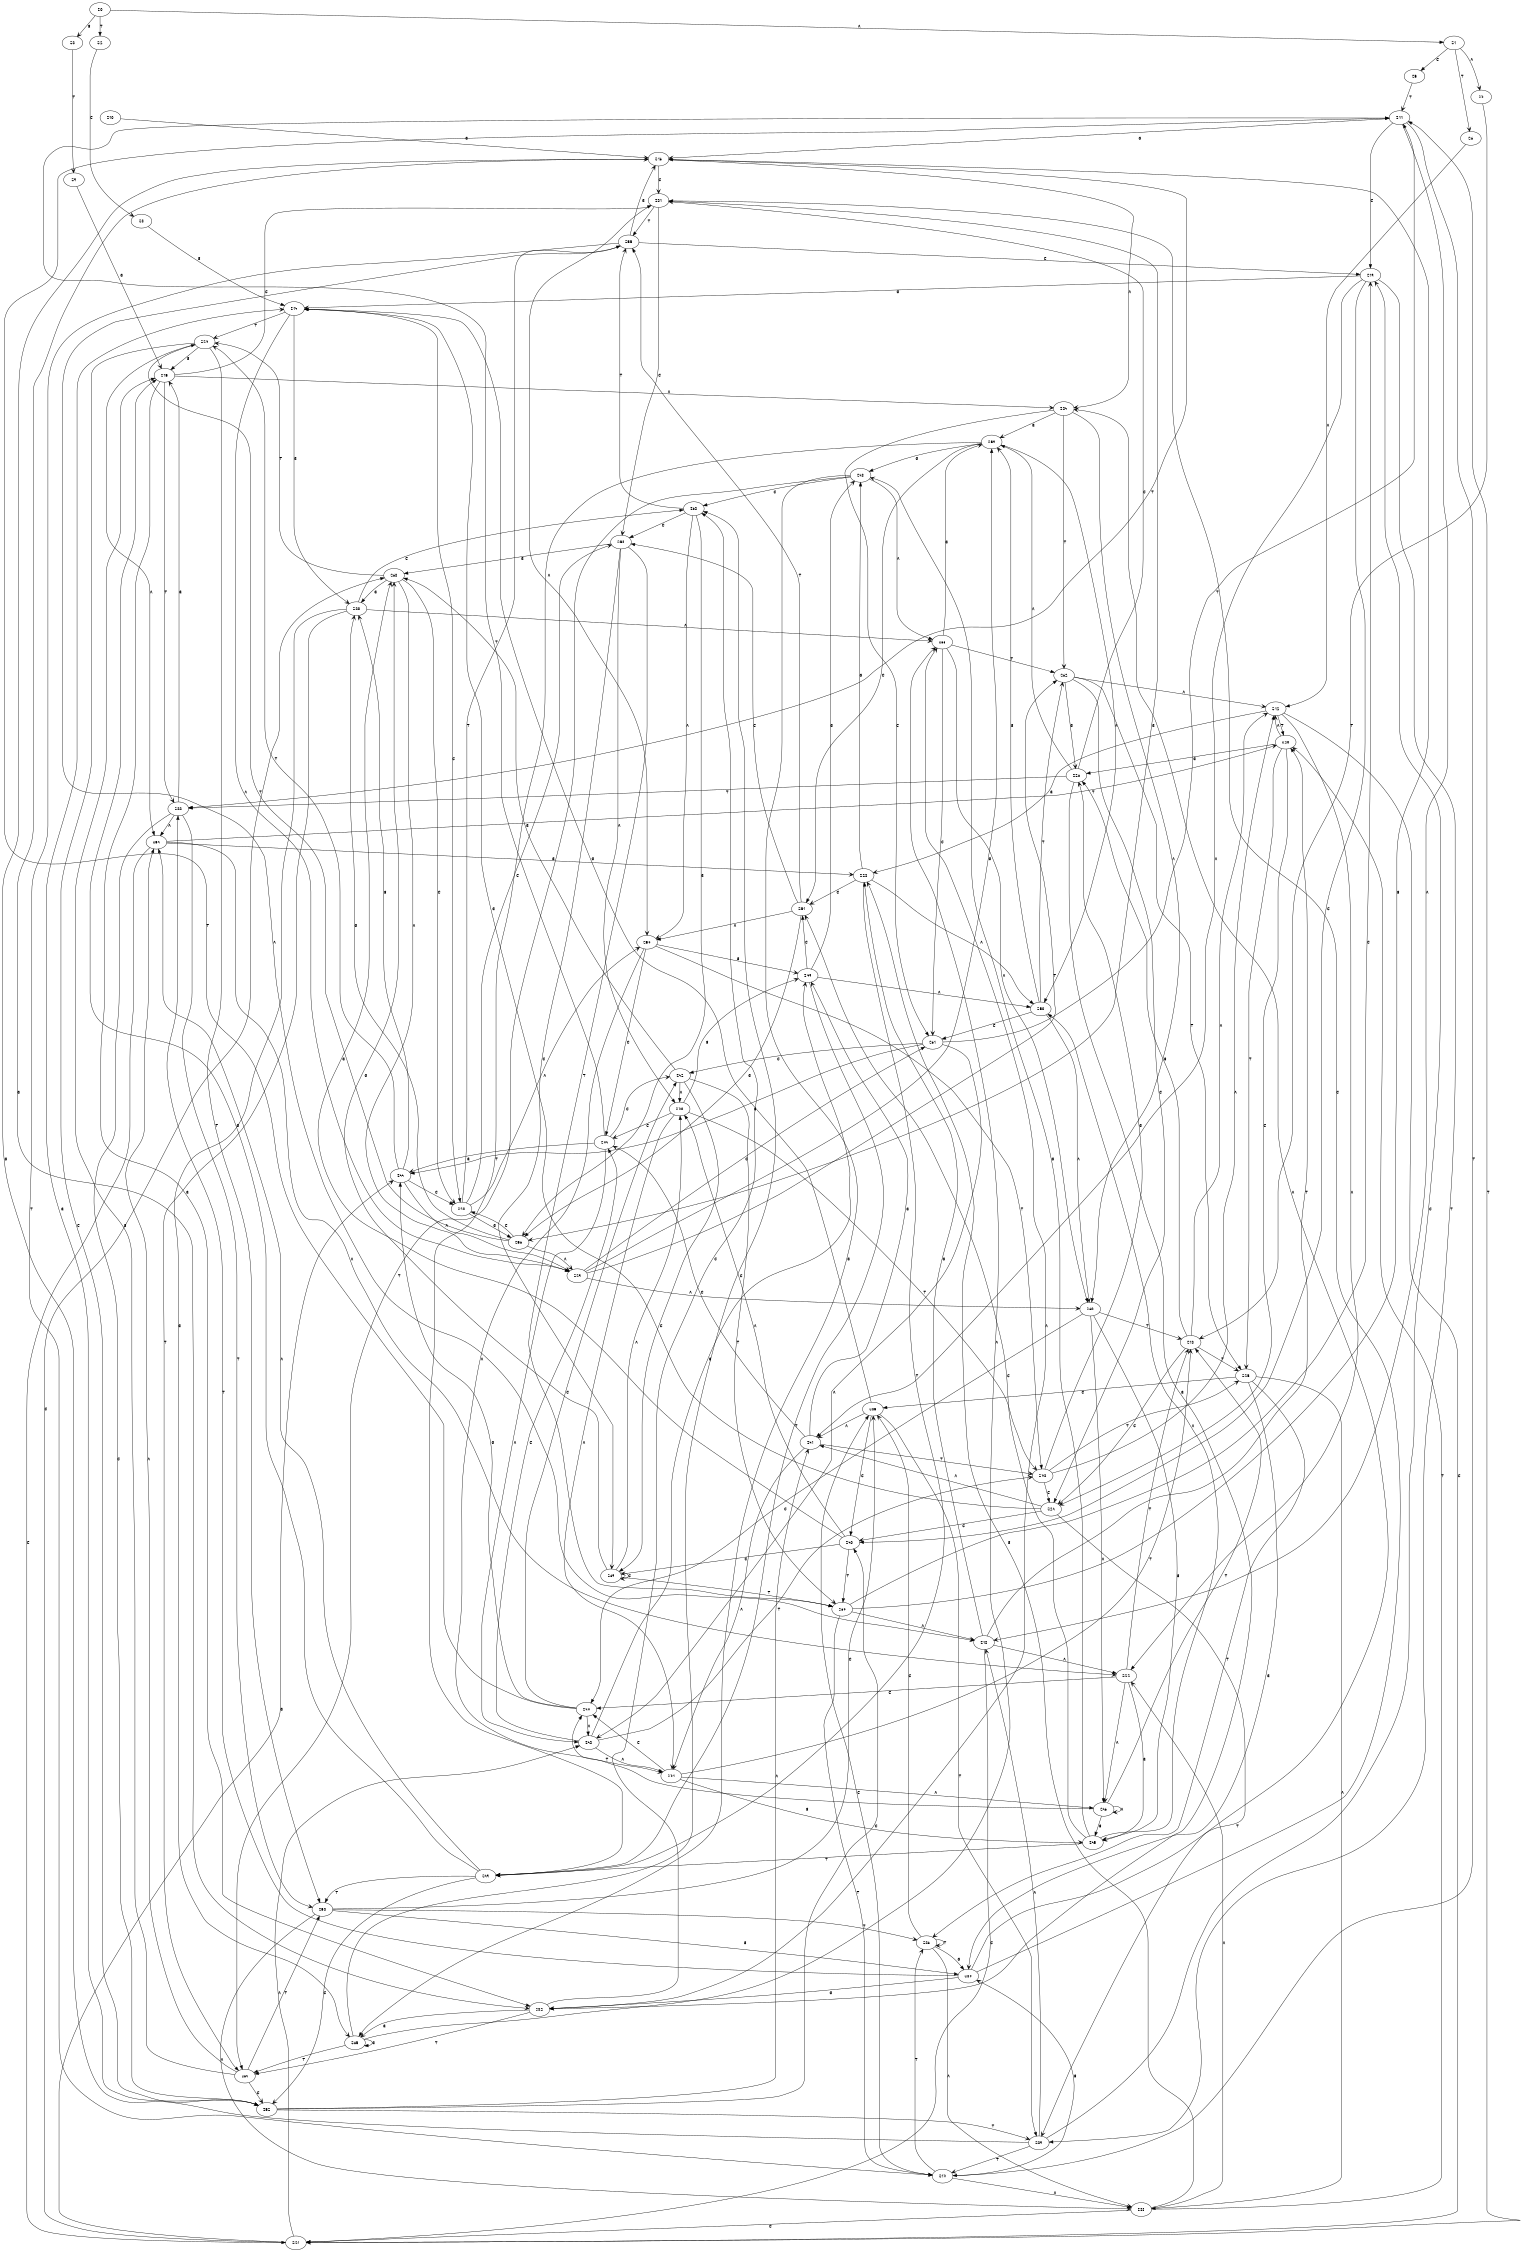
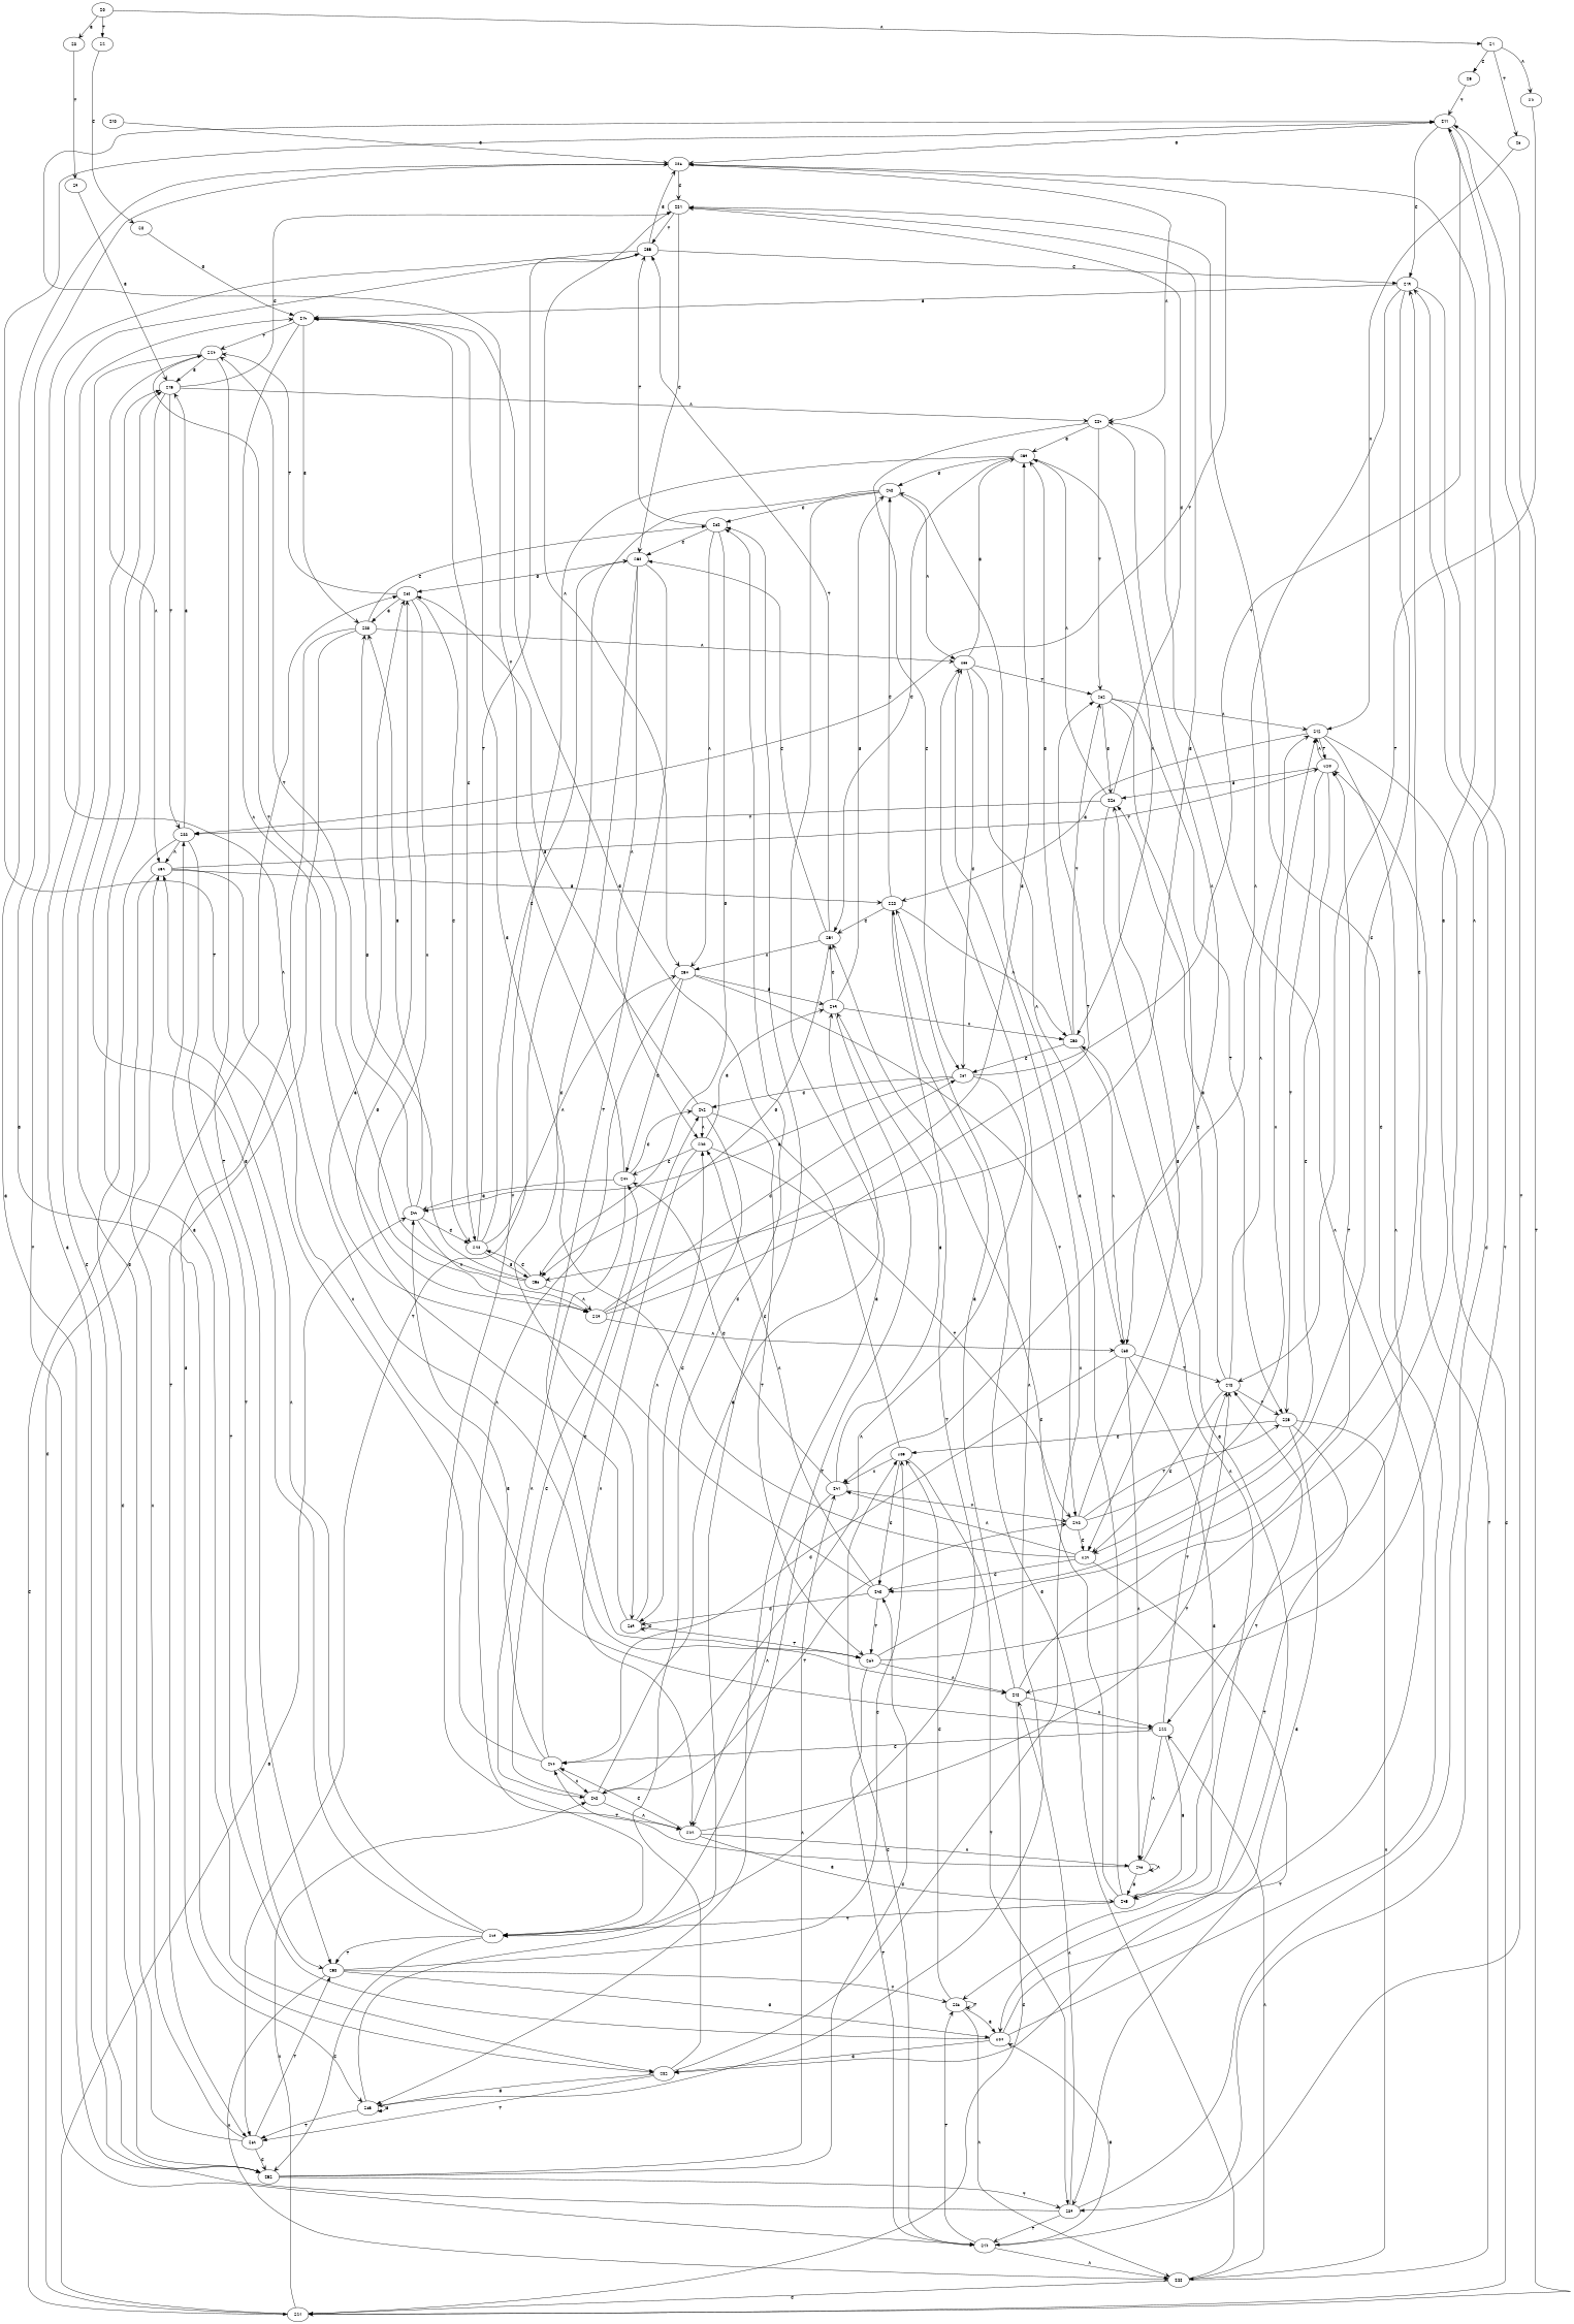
  strict digraph {
    fontname="Patrick Hand"
    node [fontname="Patrick Hand"]
    edge [arrowhead=normal fontname="Patrick Hand"]
    S0
    S1
    S2
    S3
    S5
    S6
    S7
    S8
    S9
    S11
    S12
    S13
    S14
    S15
    S10
-   S16
+   S16 [label=S86]
    S17
    S18
    S19
    S20
    S21
    S22
    S23
    S24
    S25
    S26
    S27
    S28
    S29
    S30
    S31
    S32
    S33
    S34
    S35
    S36
    S37
    S38
    S39
    S40
    S41
    S43
    S44
    S68
    S45
    S46
    S47
    S48
    S49
    S50
    S51
    S59
    S52
    S53
    S54
    S55
    S56
    S57
    S58
    S60
    S61
    S62
    S63
    S64
    S65
    S66
    S67
    S69
    S70
    n70 [label=S79]
-   S72 [label=S71]
+   S72
    S73
    S74
    S42
    S0 -> S1 [label=A]
    S0 -> S2 [label=T]
    S0 -> S3 [arrowhead=vee label=G]
    S1 -> S5 [label=C]
    S1 -> S6 [arrowhead=vee label=T]
    S1 -> S7 [arrowhead=vee label=A]
    S2 -> S8 [arrowhead=vee label=C]
    S3 -> S9 [arrowhead=vee label=T]
    S5 -> S11 [arrowhead=vee label=T]
    S6 -> S12 [label=A]
    S7 -> S13 [arrowhead=vee label=T]
    S8 -> S14 [label=G]
    S9 -> S15 [arrowhead=vee label=G]
    S11 -> S16 [arrowhead=vee label=G]
    S11 -> S17 [label=T]
    S11 -> S18 [arrowhead=vee label=A]
    S11 -> S19 [label=C]
    S12 -> S20 [label=T]
    S12 -> S21 [arrowhead=vee label=C]
    S12 -> S22 [label=A]
    S12 -> S23 [arrowhead=vee label=G]
    S13 -> S12 [arrowhead=vee label=A]
    S13 -> S24 [arrowhead=vee label=C]
    S13 -> S25 [arrowhead=vee label=T]
    S13 -> S26 [label=G]
    S14 -> S27 [arrowhead=vee label=T]
    S14 -> S28 [label=C]
    S14 -> S29 [label=A]
    S14 -> S30 [arrowhead=vee label=G]
    S15 -> S31 [label=C]
    S15 -> S32 [label=G]
    S15 -> S33 [arrowhead=vee label=T]
    S15 -> S34 [arrowhead=vee label=A]
    S10 -> S16 [arrowhead=vee label=G]
    S16 -> S31 [arrowhead=vee label=C]
    S16 -> S32 [arrowhead=vee label=G]
    S16 -> S33 [label=T]
    S16 -> S34 [arrowhead=vee label=A]
    S17 -> S35 [label=C]
    S17 -> S36 [arrowhead=vee label=T]
    S17 -> S37 [arrowhead=vee label=G]
    S17 -> S38 [label=A]
    S18 -> S20 [label=T]
    S18 -> S21 [label=C]
    S18 -> S22 [label=A]
    S18 -> S23 [label=G]
    S19 -> S14 [arrowhead=vee label=G]
    S19 -> S39 [label=T]
    S19 -> S40 [label=C]
    S19 -> S41 [label=A]
    S20 -> S12 [arrowhead=vee label=A]
    S20 -> S24 [arrowhead=vee label=C]
    S20 -> S25 [arrowhead=vee label=T]
    S20 -> S26 [label=G]
    S21 -> S11 [label=T]
    S21 -> S43 [label=A]
    S21 -> S44 [arrowhead=vee label=G]
    S21 -> S68 [label=C]
    S22 -> S13 [arrowhead=vee label=T]
    S22 -> S45 [arrowhead=vee label=G]
    S22 -> S46 [arrowhead=vee label=A]
    S22 -> S47 [label=C]
-   S23 -> S48 [label=G]
+   S23 -> S48 [label=C]
    S23 -> S49 [arrowhead=vee label=T]
    S23 -> S50 [label=A]
    S23 -> S51 [arrowhead=vee label=C]
    S24 -> S14 [label=G]
    S24 -> S39 [arrowhead=vee label=T]
    S24 -> S40 [arrowhead=vee label=C]
    S24 -> S41 [label=A]
    S25 -> S35 [label=C]
    S25 -> S36 [arrowhead=vee label=T]
    S25 -> S37 [arrowhead=vee label=G]
    S25 -> S38 [label=A]
    S26 -> S31 [arrowhead=vee label=C]
    S26 -> S32 [label=G]
    S26 -> S33 [label=T]
    S26 -> S59 [label=A]
    S27 -> S15 [label=G]
    S27 -> S52 [label=C]
    S27 -> S53 [label=T]
    S27 -> S54 [label=A]
    S28 -> S55 [label=T]
    S28 -> S56 [label=G]
    S28 -> S57 [arrowhead=vee label=A]
    S28 -> S58 [arrowhead=vee label=C]
    S29 -> S59 [label=G]
    S29 -> S60 [arrowhead=vee label=A]
    S29 -> S61 [label=C]
    S29 -> S62 [label=T]
    S30 -> S63 [label=C]
    S30 -> S64 [label=T]
    S30 -> S65 [arrowhead=vee label=G]
    S30 -> S66 [arrowhead=vee label=A]
    S31 -> S55 [label=T]
    S31 -> S56 [arrowhead=vee label=G]
    S31 -> S57 [arrowhead=vee label=A]
    S31 -> S58 [arrowhead=vee label=C]
    S32 -> S63 [label=C]
    S32 -> S64 [label=T]
    S32 -> S65 [arrowhead=vee label=G]
    S32 -> S66 [arrowhead=vee label=A]
    S33 -> S15 [arrowhead=vee label=G]
    S33 -> S52 [arrowhead=vee label=C]
    S33 -> S53 [arrowhead=vee label=T]
    S33 -> S54 [label=A]
    S34 -> S59 [arrowhead=vee label=G]
    S34 -> S60 [label=A]
    S34 -> S61 [label=C]
    S34 -> S62 [arrowhead=vee label=T]
    S35 -> S14 [label=G]
    S35 -> S39 [label=T]
    S35 -> S40 [label=C]
    S35 -> S41 [arrowhead=vee label=A]
    S36 -> S35 [arrowhead=vee label=C]
    S36 -> S36 [arrowhead=vee label=T]
    S36 -> S37 [label=G]
    S36 -> S38 [arrowhead=vee label=A]
    S37 -> S31 [label=C]
    S37 -> S32 [arrowhead=vee label=G]
    S37 -> S33 [label=T]
    S37 -> S34 [arrowhead=vee label=A]
    S38 -> S20 [arrowhead=vee label=T]
    S38 -> S21 [label=C]
    S38 -> S22 [arrowhead=vee label=A]
    S38 -> S23 [arrowhead=vee label=G]
    S39 -> S16 [arrowhead=vee label=G]
    S39 -> S17 [arrowhead=vee label=T]
    S39 -> S18 [arrowhead=vee label=A]
    S39 -> S19 [arrowhead=vee label=C]
    S40 -> S68 [arrowhead=vee label=G]
    S40 -> S67 [label=T]
    S40 -> S69 [arrowhead=vee label=C]
    S40 -> S70 [label=A]
    S41 -> n70 [arrowhead=vee label=G]
    S41 -> S72 [arrowhead=vee label=A]
    S41 -> S73 [arrowhead=vee label=T]
    S41 -> S74 [arrowhead=vee label=C]
    S43 -> n70 [arrowhead=vee label=G]
    S43 -> S72 [label=A]
    S43 -> S73 [arrowhead=vee label=T]
    S43 -> S74 [label=C]
    S44 -> S27 [arrowhead=vee label=T]
    S44 -> S28 [label=C]
    S44 -> S29 [arrowhead=vee label=A]
    S44 -> S30 [arrowhead=vee label=G]
    S68 -> S27 [arrowhead=vee label=T]
    S68 -> S28 [arrowhead=vee label=C]
    S68 -> S29 [label=A]
    S68 -> S30 [label=G]
    S45 -> S48 [arrowhead=vee label=G]
    S45 -> S49 [label=T]
    S45 -> S50 [label=A]
    S45 -> S51 [arrowhead=vee label=C]
    S46 -> S13 [label=T]
    S46 -> S45 [label=G]
    S46 -> S46 [arrowhead=vee label=A]
    S46 -> S47 [label=T]
    S47 -> S11 [label=T]
    S47 -> S43 [label=A]
    S47 -> S44 [label=G]
    S47 -> S42 [label=C]
    S48 -> S63 [label=C]
    S48 -> S64 [label=T]
    S48 -> S65 [label=G]
    S48 -> S66 [label=A]
    S49 -> S15 [label=G]
    S49 -> S52 [arrowhead=vee label=C]
    S49 -> S53 [label=T]
    S49 -> S54 [label=A]
    S50 -> S59 [arrowhead=vee label=G]
    S50 -> S60 [arrowhead=vee label=A]
    S50 -> S61 [label=C]
    S50 -> S62 [arrowhead=vee label=T]
    S51 -> S55 [label=T]
    S51 -> S56 [label=G]
    S51 -> S57 [label=A]
    S51 -> S58 [label=C]
    S59 -> S48 [label=G]
    S59 -> S49 [arrowhead=vee label=T]
    S59 -> S50 [label=A]
    S59 -> S51 [label=C]
    S52 -> S14 [arrowhead=vee label=G]
    S52 -> S39 [arrowhead=vee label=T]
    S52 -> S40 [label=C]
    S52 -> S41 [arrowhead=vee label=A]
    S53 -> S35 [arrowhead=vee label=C]
    S53 -> S36 [arrowhead=vee label=T]
    S53 -> S37 [label=G]
    S53 -> S38 [arrowhead=vee label=A]
    S54 -> S20 [arrowhead=vee label=T]
    S54 -> S21 [label=C]
    S54 -> S22 [arrowhead=vee label=A]
    S54 -> S23 [arrowhead=vee label=G]
    S55 -> S16 [arrowhead=vee label=G]
    S55 -> S17 [arrowhead=vee label=T]
    S55 -> S18 [arrowhead=vee label=A]
    S55 -> S19 [label=C]
    S56 -> S27 [label=T]
    S56 -> S28 [label=C]
    S56 -> S29 [arrowhead=vee label=A]
    S56 -> S30 [arrowhead=vee label=G]
    S57 -> n70 [arrowhead=vee label=G]
    S57 -> S72 [arrowhead=vee label=A]
    S57 -> S73 [label=T]
    S57 -> S74 [label=C]
    S58 -> S68 [label=G]
    S58 -> S67 [label=T]
    S58 -> S69 [arrowhead=vee label=C]
    S58 -> S70 [label=A]
    S60 -> S13 [arrowhead=vee label=T]
    S60 -> S45 [arrowhead=vee label=G]
    S60 -> S46 [label=A]
    S60 -> S47 [label=C]
    S61 -> S11 [label=T]
    S61 -> S43 [arrowhead=vee label=A]
    S61 -> S44 [label=G]
    S61 -> S42 [label=C]
    S62 -> S12 [arrowhead=vee label=A]
    S62 -> S24 [label=C]
    S62 -> S25 [label=T]
    S62 -> S26 [arrowhead=vee label=G]
    S63 -> S55 [arrowhead=vee label=T]
    S63 -> S56 [arrowhead=vee label=G]
    S63 -> S57 [arrowhead=vee label=A]
    S63 -> S58 [label=C]
    S64 -> S15 [label=G]
    S64 -> S52 [arrowhead=vee label=C]
    S64 -> S53 [label=T]
    S64 -> S54 [label=A]
    S65 -> S63 [label=C]
    S65 -> S64 [label=T]
    S65 -> S65 [label=G]
    S65 -> S66 [arrowhead=vee label=A]
    S66 -> S59 [arrowhead=vee label=G]
    S66 -> S60 [label=A]
    S66 -> S61 [arrowhead=vee label=C]
    S66 -> S62 [label=T]
    S67 -> S16 [label=G]
    S67 -> S17 [label=T]
    S67 -> S18 [arrowhead=vee label=A]
    S67 -> S19 [arrowhead=vee label=C]
    S69 -> S68 [arrowhead=vee label=G]
    S69 -> S67 [label=T]
    S69 -> S69 [arrowhead=vee label=C]
    S69 -> S70 [label=A]
    S70 -> n70 [arrowhead=vee label=G]
    S70 -> S72 [arrowhead=vee label=A]
    S70 -> S73 [arrowhead=vee label=T]
    S70 -> S74 [arrowhead=vee label=C]
    n70 -> S48 [arrowhead=vee label=G]
    n70 -> S49 [label=T]
    n70 -> S50 [label=A]
    n70 -> S51 [label=C]
    S72 -> S13 [arrowhead=vee label=T]
    S72 -> S45 [arrowhead=vee label=G]
    S72 -> S46 [label=A]
    S72 -> S47 [label=C]
    S73 -> S12 [label=A]
    S73 -> S24 [label=C]
    S73 -> S25 [arrowhead=vee label=T]
    S73 -> S26 [arrowhead=vee label=G]
    S74 -> S11 [label=T]
    S74 -> S43 [label=A]
    S74 -> S44 [arrowhead=vee label=G]
    S74 -> S42 [arrowhead=vee label=C]
    S42 -> S68 [label=G]
    S42 -> S67 [arrowhead=vee label=T]
    S42 -> S69 [label=C]
    S42 -> S70 [label=A]
  }
